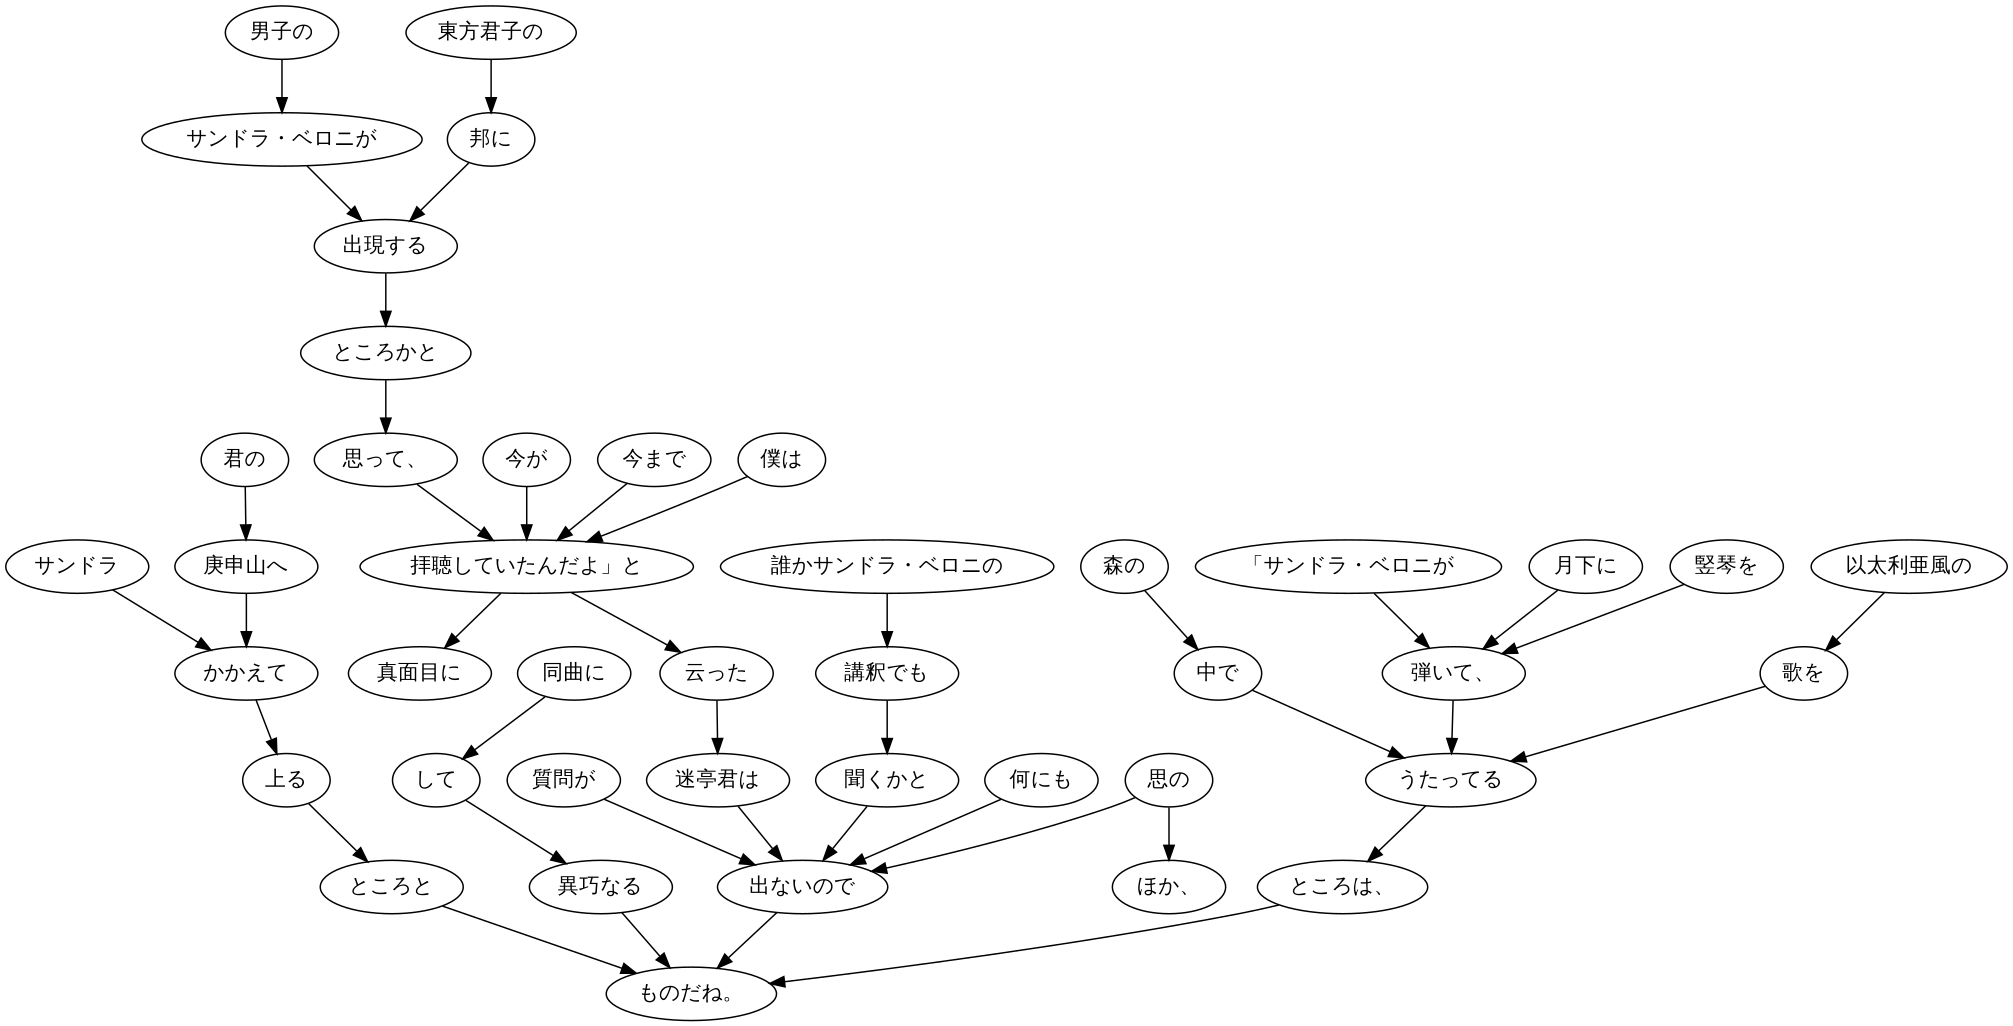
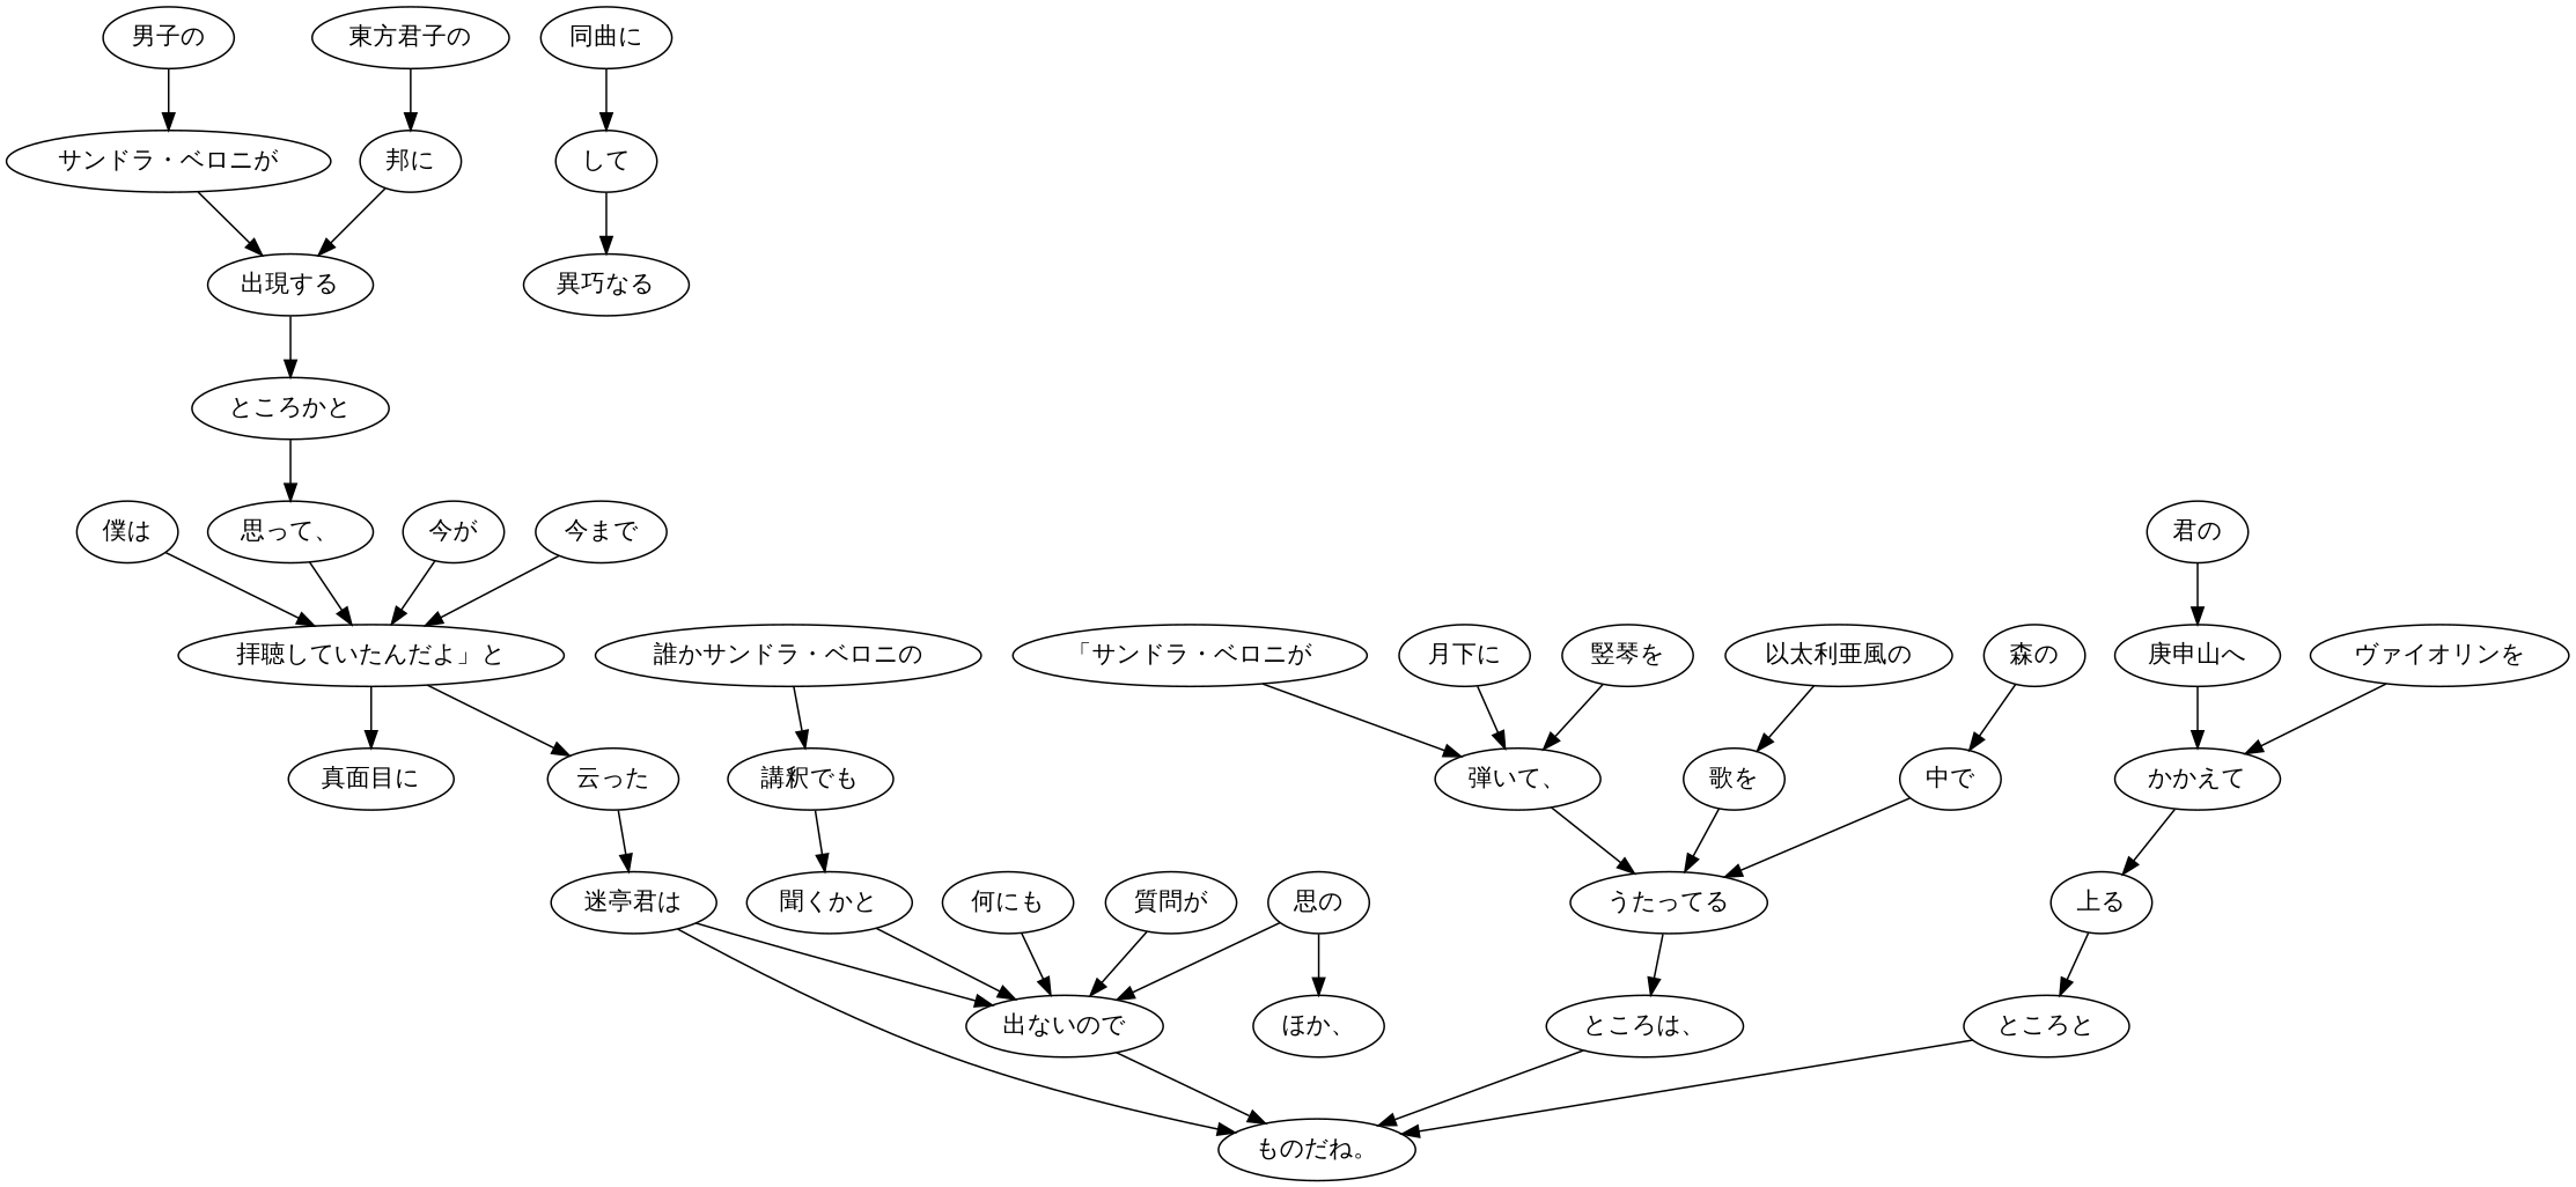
  digraph {
    fontname="Noto Serif"
    node [fontname="Noto Serif"]
    edge [fontname="Noto Serif"]
    n1 [label="僕は"]
    n2 [label="拝聴していたんだよ」と"]
    n3 [label="真面目に"]
    n4 [label="云った"]
    n5 [label="男子の"]
    n6 [label="サンドラ・ベロニが"]
    n7 [label="出現する"]
    n8 [label="ところかと"]
    n9 [label="東方君子の"]
    n10 [label="邦に"]
    n11 [label="思って、"]
    n12 [label="今が"]
    n13 [label="今まで"]
    n14 [label="迷亭君は"]
    n15 [label="出ないので"]
    n16 [label="ものだね。"]
    n17 [label="誰かサンドラ・ベロニの"]
    n18 [label="講釈でも"]
    n19 [label="聞くかと"]
    n20 [label="思の"]
    n21 [label="ほか、"]
    n22 [label="何にも"]
    n23 [label="質問が"]
    n24 [label="「サンドラ・ベロニが"]
    n25 [label="弾いて、"]
    n26 [label="うたってる"]
    n27 [label="月下に"]
    n28 [label="竪琴を"]
    n29 [label="ところは、"]
    n30 [label="以太利亜風の"]
    n31 [label="歌を"]
    n32 [label="森の"]
    n33 [label="中で"]
    n34 [label="君の"]
    n35 [label="庚申山へ"]
    n36 [label="かかえて"]
    n37 [label="上る"]
-   n38 [label="サンドラ"]
+   n38 [label="ヴァイオリンを"]
    n39 [label="ところと"]
    n40 [label="同曲に"]
    n41 [label="して"]
    n42 [label="異巧なる"]
    n1 -> n2
    n2 -> n3
    n2 -> n4
    n4 -> n14
    n5 -> n6
    n6 -> n7
    n7 -> n8
    n8 -> n11
    n9 -> n10
    n10 -> n7
    n11 -> n2
    n12 -> n2
    n13 -> n2
    n14 -> n15
    n15 -> n16
    n17 -> n18
    n18 -> n19
    n19 -> n15
    n20 -> n15
    n20 -> n21
    n22 -> n15
    n23 -> n15
    n24 -> n25
    n25 -> n26
    n26 -> n29
    n27 -> n25
    n28 -> n25
    n29 -> n16
    n30 -> n31
    n31 -> n26
    n32 -> n33
    n33 -> n26
    n34 -> n35
    n35 -> n36
    n36 -> n37
    n37 -> n39
    n38 -> n36
    n39 -> n16
    n40 -> n41
    n41 -> n42
-   n42 -> n16
+   n14 -> n16
  }
